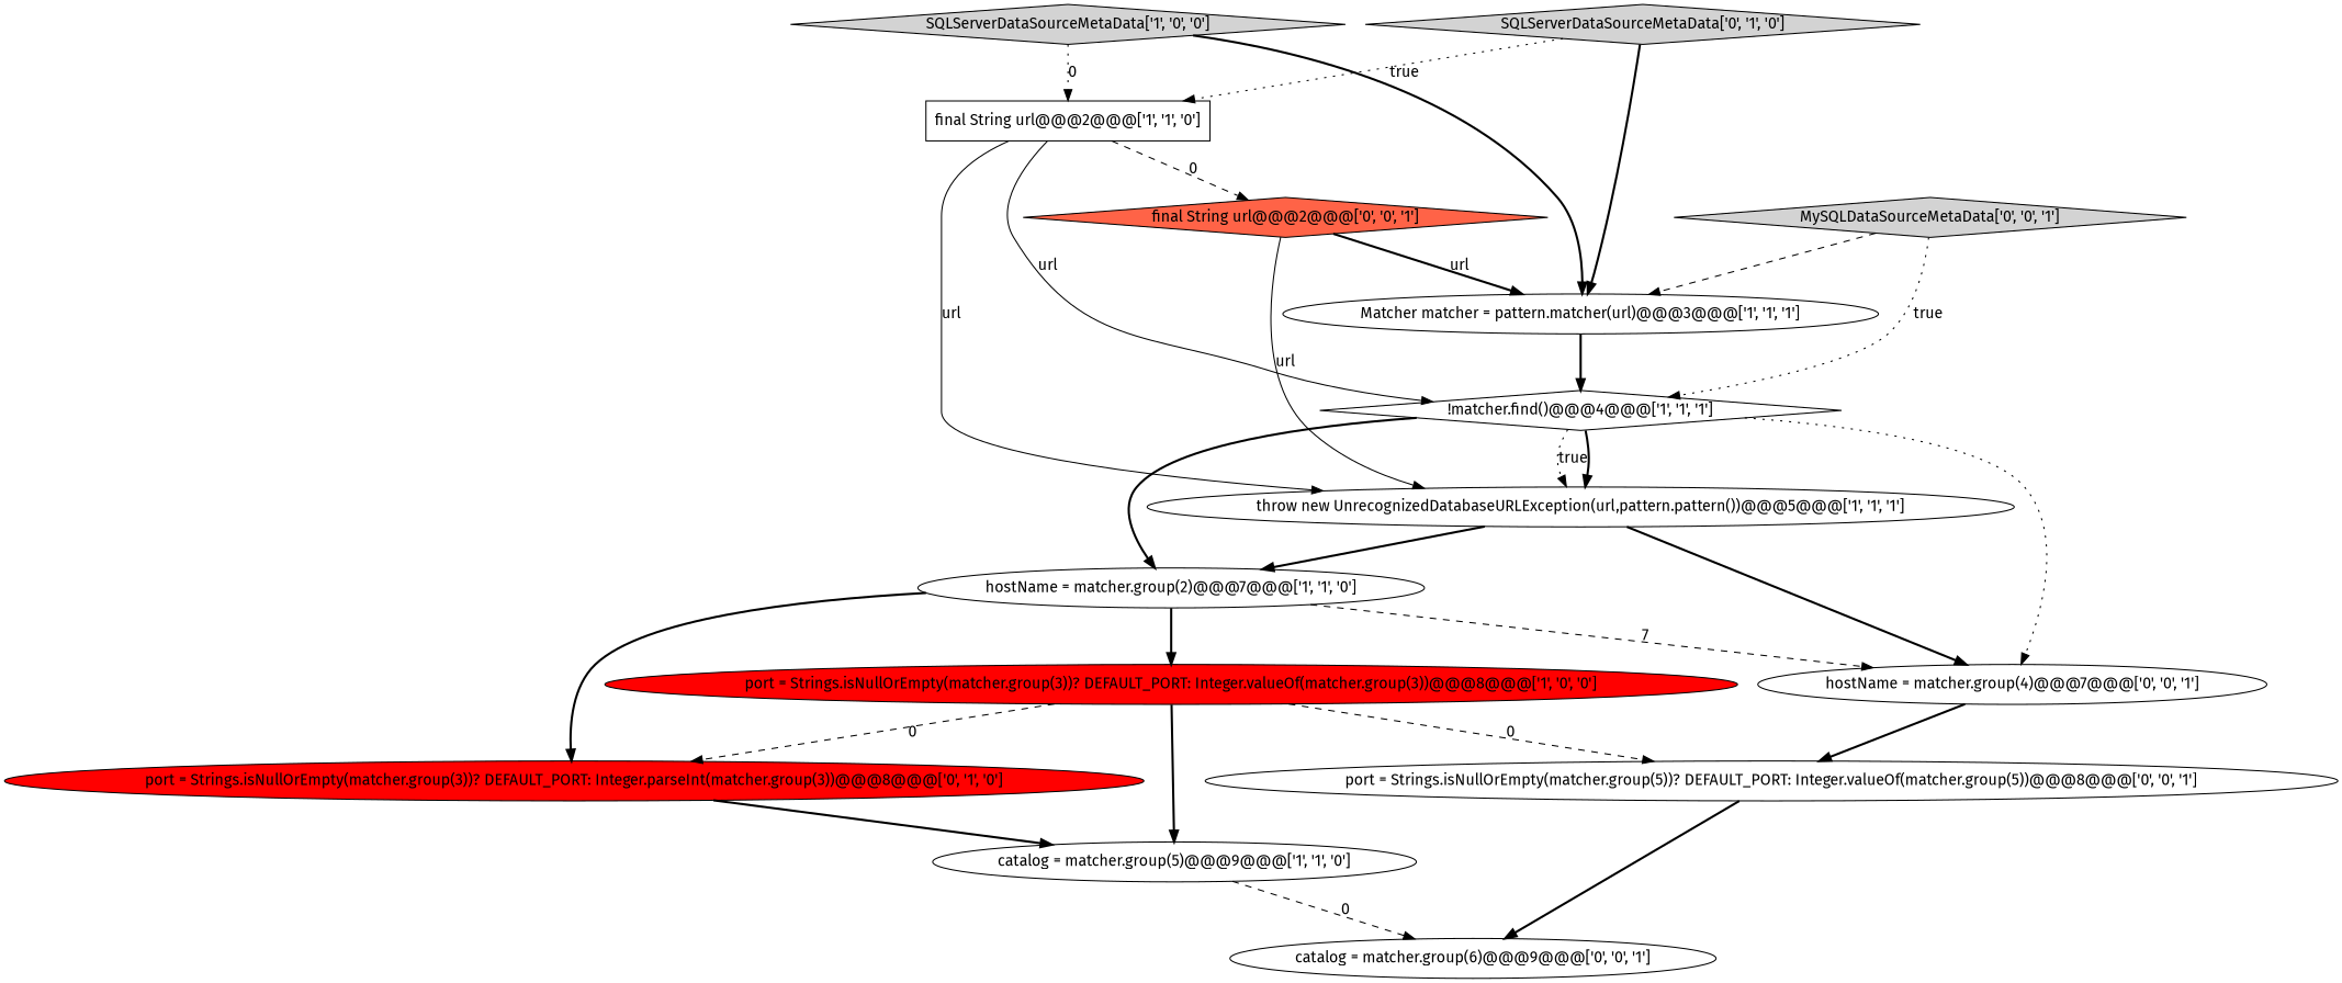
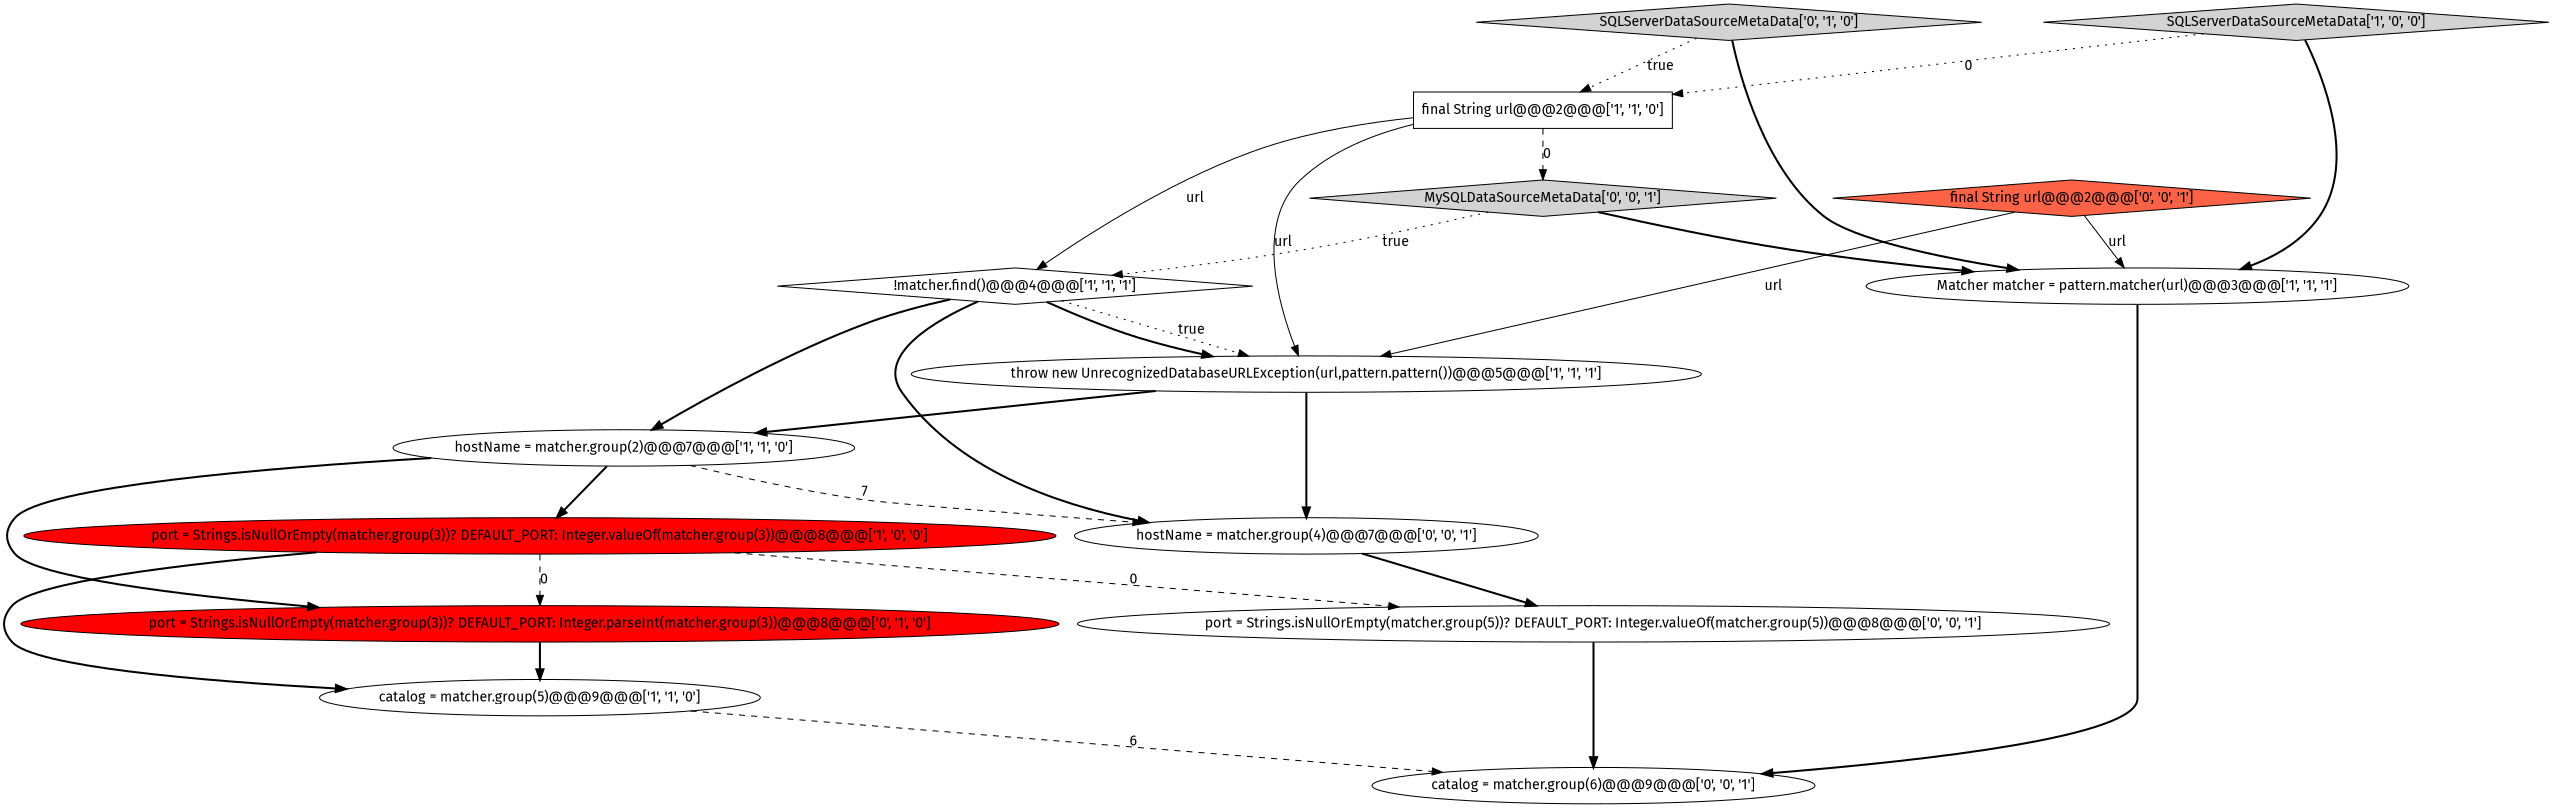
  digraph {
    fontname="Fira Sans"
    node [fillcolor=white fontname="Fira Sans" shape=ellipse style=filled]
    edge [fontname="Fira Sans" style=bold]
    n1 [label="hostName = matcher.group(2)@@@7@@@['1', '1', '0']"]
    n2 [fillcolor=red label="port = Strings.isNullOrEmpty(matcher.group(3))? DEFAULT_PORT: Integer.valueOf(matcher.group(3))@@@8@@@['1', '0', '0']"]
    n3 [fillcolor=red label="port = Strings.isNullOrEmpty(matcher.group(3))? DEFAULT_PORT: Integer.parseInt(matcher.group(3))@@@8@@@['0', '1', '0']"]
    n4 [label="hostName = matcher.group(4)@@@7@@@['0', '0', '1']"]
    n5 [label="port = Strings.isNullOrEmpty(matcher.group(5))? DEFAULT_PORT: Integer.valueOf(matcher.group(5))@@@8@@@['0', '0', '1']"]
    n6 [label="catalog = matcher.group(5)@@@9@@@['1', '1', '0']"]
    n7 [fillcolor=lightgray label="SQLServerDataSourceMetaData['0', '1', '0']" shape=diamond]
    n8 [label="Matcher matcher = pattern.matcher(url)@@@3@@@['1', '1', '1']"]
    n9 [label="final String url@@@2@@@['1', '1', '0']" shape=box]
    n10 [label="!matcher.find()@@@4@@@['1', '1', '1']" shape=diamond]
    n11 [fillcolor=tomato label="final String url@@@2@@@['0', '0', '1']" shape=diamond]
    n12 [label="throw new UnrecognizedDatabaseURLException(url,pattern.pattern())@@@5@@@['1', '1', '1']"]
    n13 [label="catalog = matcher.group(6)@@@9@@@['0', '0', '1']"]
    n14 [fillcolor=lightgray label="MySQLDataSourceMetaData['0', '0', '1']" shape=diamond]
    n15 [fillcolor=lightgray label="SQLServerDataSourceMetaData['1', '0', '0']" shape=diamond]
    n1 -> n2
    n1 -> n3
    n1 -> n4 [label=7 style=dashed]
    n2 -> n3 [label=0 style=dashed]
    n2 -> n5 [label=0 style=dashed]
    n2 -> n6
    n3 -> n6
    n4 -> n5
    n5 -> n13
-   n6 -> n13 [label=0 style=dashed]
+   n6 -> n13 [label=6 style=dashed]
    n7 -> n8
    n7 -> n9 [label=true style=dotted]
-   n8 -> n10
+   n8 -> n13
    n9 -> n10 [label=url style=solid]
-   n9 -> n11 [label=0 style=dashed]
+   n9 -> n14 [label=0 style=dashed]
    n9 -> n12 [label=url style=solid]
    n10 -> n1
-   n10 -> n4 [style=dotted]
+   n10 -> n4
    n10 -> n12 [label=true style=dotted]
    n10 -> n12
-   n11 -> n8 [label=url]
+   n11 -> n8 [label=url style=solid]
    n11 -> n12 [label=url style=solid]
    n12 -> n1
    n12 -> n4
-   n14 -> n8 [style=dashed]
+   n14 -> n8
    n14 -> n10 [label=true style=dotted]
    n15 -> n8
    n15 -> n9 [label=0 style=dotted]
  }
